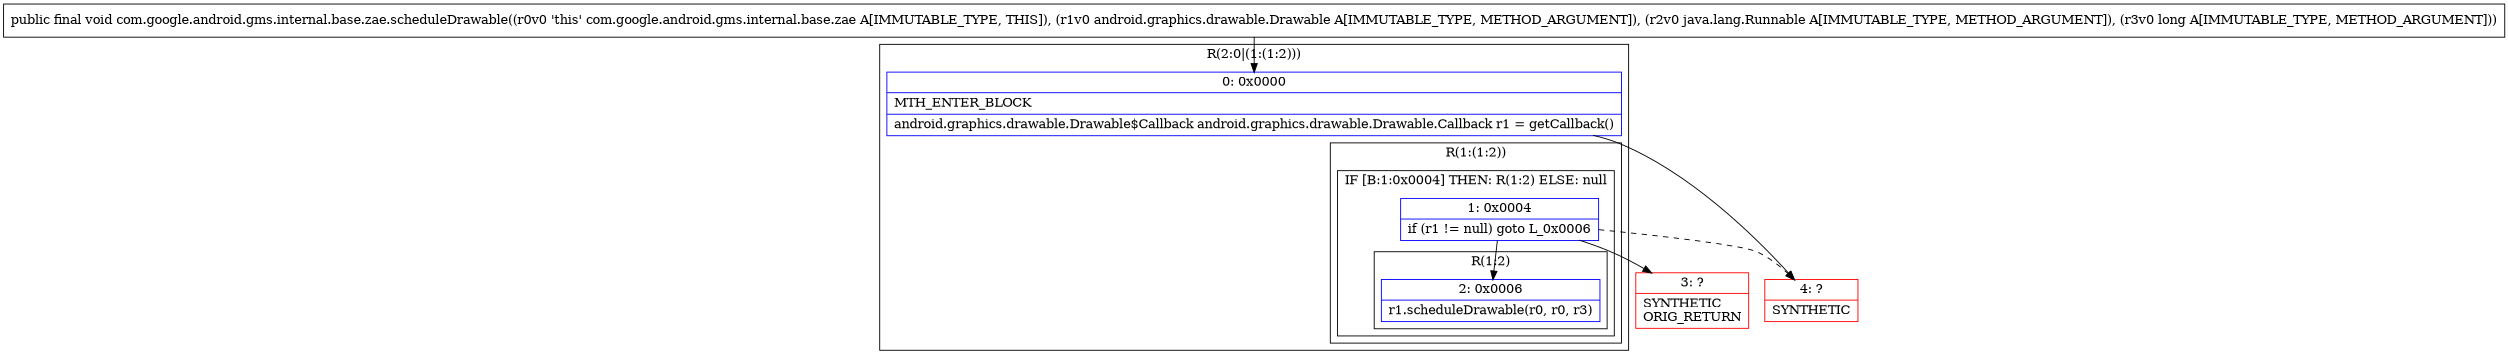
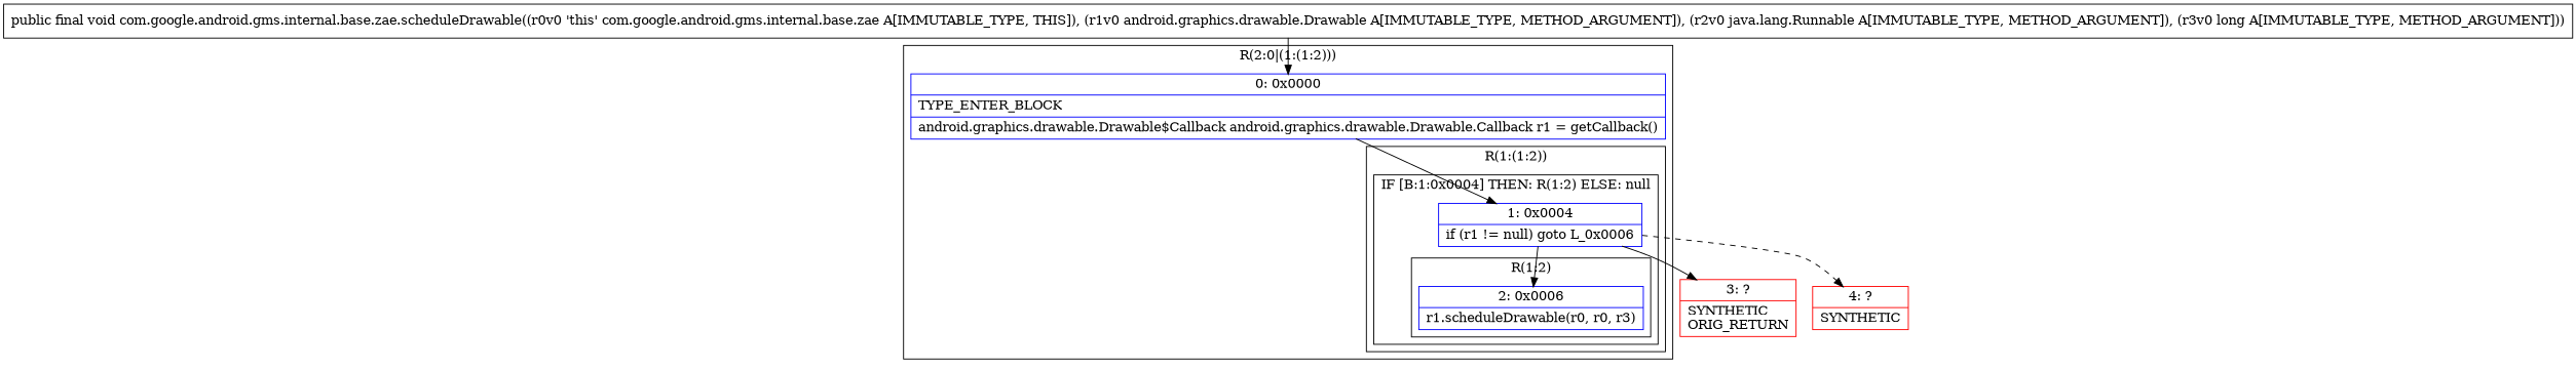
  digraph {
    fontname="DejaVu Serif"
    node [color=blue fontname="DejaVu Serif" shape=record]
    edge [fontname="DejaVu Serif"]
    n1 [label="{2\:\ 0x0006|r1.scheduleDrawable(r0, r0, r3)\l}"]
    n2 [label="{1\:\ 0x0004|if (r1 != null) goto L_0x0006\l}"]
-   n3 [label="{0\:\ 0x0000|MTH_ENTER_BLOCK\l|android.graphics.drawable.Drawable$Callback android.graphics.drawable.Drawable.Callback r1 = getCallback()\l}"]
+   n3 [label="{0\:\ 0x0000|TYPE_ENTER_BLOCK\l|android.graphics.drawable.Drawable$Callback android.graphics.drawable.Drawable.Callback r1 = getCallback()\l}"]
    n4 [color=red label="{4\:\ ?|SYNTHETIC\l}"]
    n5 [color=red label="{3\:\ ?|SYNTHETIC\lORIG_RETURN\l}"]
    n6 [label="{public final void com.google.android.gms.internal.base.zae.scheduleDrawable((r0v0 'this' com.google.android.gms.internal.base.zae A[IMMUTABLE_TYPE, THIS]), (r1v0 android.graphics.drawable.Drawable A[IMMUTABLE_TYPE, METHOD_ARGUMENT]), (r2v0 java.lang.Runnable A[IMMUTABLE_TYPE, METHOD_ARGUMENT]), (r3v0 long A[IMMUTABLE_TYPE, METHOD_ARGUMENT])) }" color=""]
    subgraph cluster_1 {
      label="R(2:0|(1:(1:2)))"
      n3
      subgraph cluster_2 {
        label="R(1:(1:2))"
        subgraph cluster_3 {
          label="IF [B:1:0x0004] THEN: R(1:2) ELSE: null"
          n2
          subgraph cluster_4 {
            label="R(1:2)"
            n1
          }
        }
      }
    }
    n2 -> n1
    n2 -> n4 [style=dashed]
    n2 -> n5
-   n3 -> n4
+   n3 -> n2
    n6 -> n3
  }
